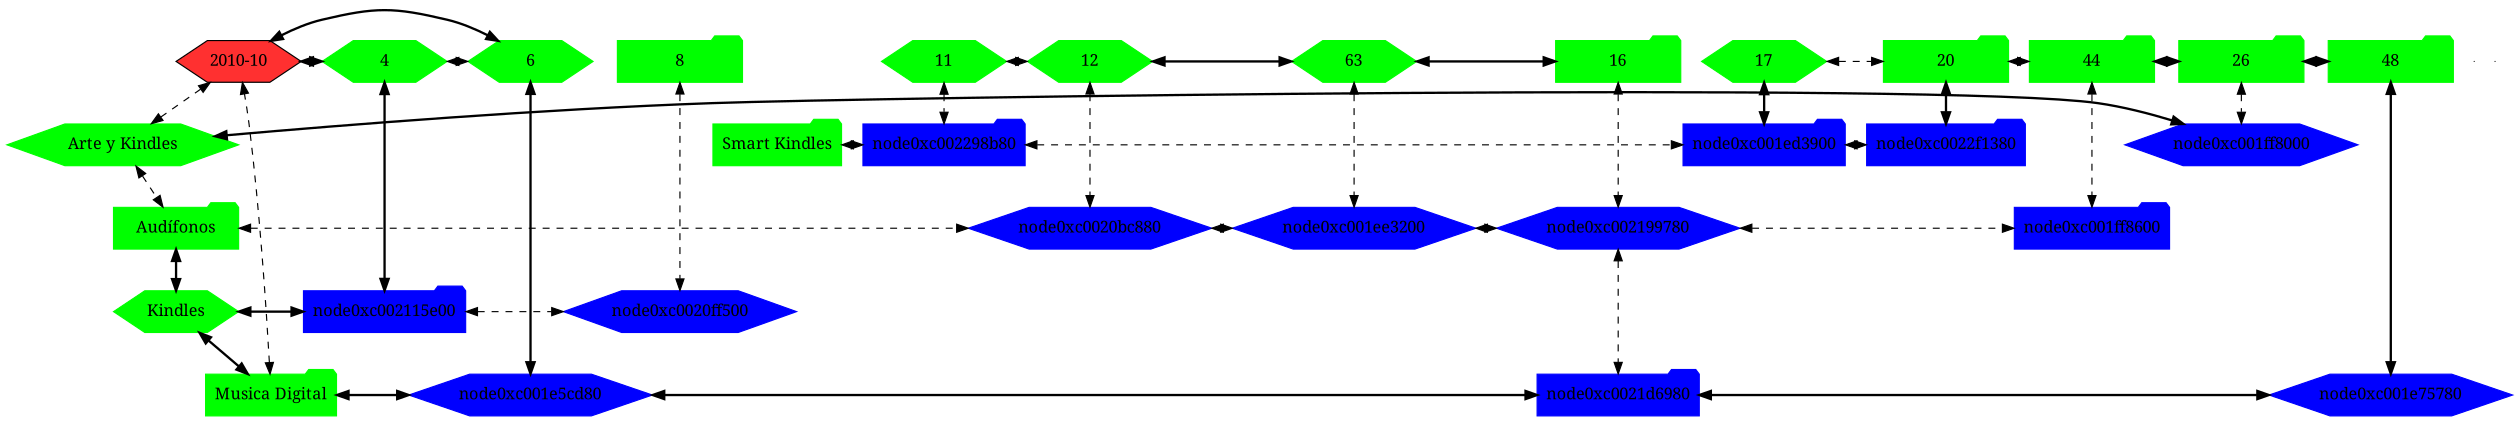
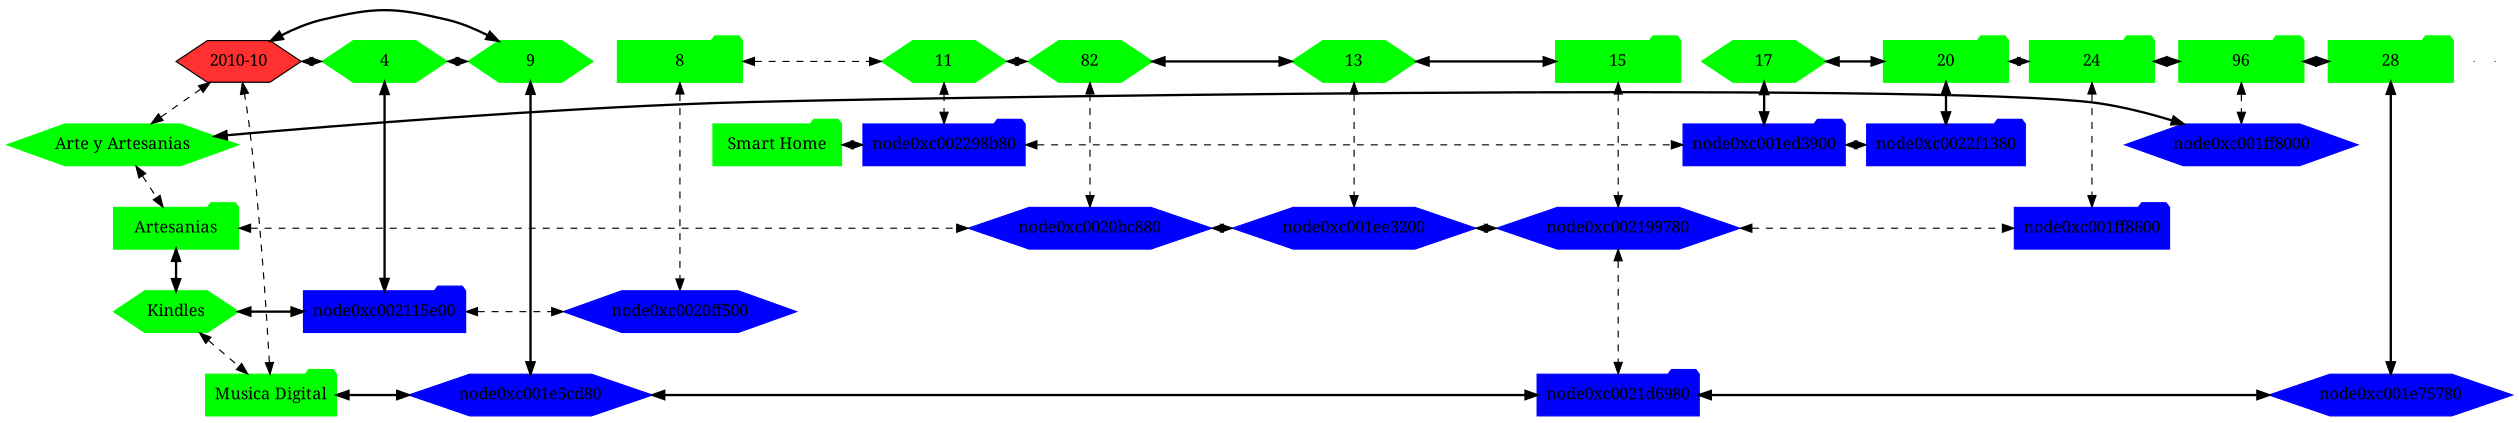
  digraph {
    fontname="Noto Serif"
    node [fontname="Noto Serif" group=1 shape=hexagon style=filled color=green]
    edge [dir=both fontname="Noto Serif" style=dashed]
    n1 [fillcolor=firebrick1 label="2010-10" width=1.5 color=""]
    n2 [group=4 label=4 width=1.5]
-   n3 [group=6 label=6 width=1.5]
+   n3 [group=6 label=9 width=1.5]
    n4 [group=8 label=8 shape=folder width=1.5]
    n5 [group=11 label=11 width=1.5]
-   n6 [group=12 label=12 width=1.5]
-   n7 [group=13 label=63 width=1.5]
-   n8 [group=16 label=16 shape=folder width=1.5]
+   n6 [group=12 label=82 width=1.5]
+   n7 [group=13 label=13 width=1.5]
+   n8 [group=16 label=15 shape=folder width=1.5]
    n9 [group=17 label=17 width=1.5]
    n10 [group=20 label=20 shape=folder width=1.5]
-   n11 [group=24 label=44 shape=folder width=1.5]
-   n12 [group=26 label=26 shape=folder width=1.5]
-   n13 [group=28 label=48 shape=folder width=1.5]
-   n14 [label="Arte y Kindles" width=1.5]
+   n11 [group=24 label=24 shape=folder width=1.5]
+   n12 [group=26 label=96 shape=folder width=1.5]
+   n13 [group=28 label=28 shape=folder width=1.5]
+   n14 [label="Arte y Artesanias" width=1.5]
    node0xc001ff8000 [color=blue group=26 width=0.5]
-   n16 [label="Audífonos" shape=folder width=1.5]
+   n16 [label=Artesanias shape=folder width=1.5]
    node0xc0020bc880 [color=blue group=12 width=0.5]
    node0xc001ee3200 [color=blue group=13 width=0.5]
    node0xc002199780 [color=blue group=16 width=0.5]
    node0xc001ff8600 [color=blue group=24 shape=folder width=0.5]
    n21 [label=Kindles width=1.5]
    node0xc002115e00 [color=blue group=4 shape=folder width=0.5]
    node0xc0020ff500 [color=blue group=8 width=0.5]
    n24 [label="Musica Digital" shape=folder width=1.5]
    node0xc001e5cd80 [color=blue group=6 width=0.5]
    node0xc0021d6980 [color=blue group=16 shape=folder width=0.5]
    node0xc001e75780 [color=blue group=28 width=0.5]
-   n28 [label="Smart Kindles" shape=folder width=1.5]
+   n28 [label="Smart Home" shape=folder width=1.5]
    node0xc002298b80 [color=blue group=11 shape=folder width=0.5]
    node0xc001ed3900 [color=blue group=17 shape=folder width=0.5]
    node0xc0022f1380 [color=blue group=20 shape=folder width=0.5]
    e0 [shape=point width=0 group="" style="" color=""]
    e1 [shape=point width=0 group="" style="" color=""]
    subgraph sub_1 {
      rank=same
      n1
      n2
    }
    subgraph sub_2 {
      rank=same
      n2
      n3
    }
    subgraph sub_3 {
      rank=same
      n3
      n4
    }
    subgraph sub_4 {
      rank=same
      n4
      n5
    }
    subgraph sub_5 {
      rank=same
      n5
      n6
    }
    subgraph sub_6 {
      rank=same
      n6
      n7
    }
    subgraph sub_7 {
      rank=same
      n7
      n8
    }
    subgraph sub_8 {
      rank=same
      n8
      n9
    }
    subgraph sub_9 {
      rank=same
      n9
      n10
    }
    subgraph sub_10 {
      rank=same
      n10
      n11
    }
    subgraph sub_11 {
      rank=same
      n11
      n12
    }
    subgraph sub_12 {
      rank=same
      n12
      n13
    }
    subgraph sub_13 {
      rank=same
      n14
      node0xc001ff8000
    }
    subgraph sub_14 {
      rank=same
      n16
      node0xc0020bc880
    }
    subgraph sub_15 {
      rank=same
      node0xc0020bc880
      node0xc001ee3200
    }
    subgraph sub_16 {
      rank=same
      node0xc001ee3200
      node0xc002199780
    }
    subgraph sub_17 {
      rank=same
      node0xc002199780
      node0xc001ff8600
    }
    subgraph sub_18 {
      rank=same
      n21
      node0xc002115e00
    }
    subgraph sub_19 {
      rank=same
      node0xc002115e00
      node0xc0020ff500
    }
    subgraph sub_20 {
      rank=same
      n24
      node0xc001e5cd80
    }
    subgraph sub_21 {
      rank=same
      node0xc001e5cd80
      node0xc0021d6980
    }
    subgraph sub_22 {
      rank=same
      node0xc0021d6980
      node0xc001e75780
    }
    subgraph sub_23 {
      rank=same
      n28
      node0xc002298b80
    }
    subgraph sub_24 {
      rank=same
      node0xc002298b80
      node0xc001ed3900
    }
    subgraph sub_25 {
      rank=same
      node0xc001ed3900
      node0xc0022f1380
    }
-   n1 -> n2 [style=bold]
+   n1 -> n2
    n1 -> n14
    n2 -> n3
    n2 -> node0xc002115e00 [style=bold]
    n3 -> n1 [style=bold]
    n3 -> node0xc001e5cd80 [style=bold]
+   n4 -> n5
    n4 -> node0xc0020ff500
    n5 -> n6
    n5 -> node0xc002298b80
    n6 -> n7 [style=bold]
    n6 -> node0xc0020bc880
    n7 -> n8 [style=bold]
    n7 -> node0xc001ee3200
    n8 -> node0xc002199780
-   n9 -> n10
+   n9 -> n10 [style=bold]
    n9 -> node0xc001ed3900 [style=bold]
    n10 -> n11
    n10 -> node0xc0022f1380 [style=bold]
    n11 -> n12 [style=bold]
    n11 -> node0xc001ff8600
    n12 -> n13 [style=bold]
    n12 -> node0xc001ff8000
    n13 -> node0xc001e75780 [style=bold]
    n14 -> node0xc001ff8000 [style=bold]
    n14 -> n16
    n16 -> node0xc0020bc880
    n16 -> n21 [style=bold]
    node0xc0020bc880 -> node0xc001ee3200
    node0xc001ee3200 -> node0xc002199780
    node0xc002199780 -> node0xc001ff8600
    node0xc002199780 -> node0xc0021d6980
    n21 -> node0xc002115e00 [style=bold]
-   n21 -> n24 [style=bold]
+   n21 -> n24
    node0xc002115e00 -> node0xc0020ff500
    n24 -> n1
    n24 -> node0xc001e5cd80 [style=bold]
    node0xc001e5cd80 -> node0xc0021d6980 [style=bold]
    node0xc0021d6980 -> node0xc001e75780 [style=bold]
    n28 -> node0xc002298b80
    node0xc002298b80 -> node0xc001ed3900
    node0xc001ed3900 -> node0xc0022f1380
  }
